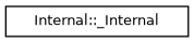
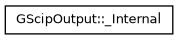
  digraph {
    rankdir=LR
-   n1 [color=black fillcolor=white fontname=Helvetica fontsize=10 height=0.2 label="Internal::_Internal" shape=record style=filled width=0.4]
+   n1 [color=black fillcolor=white fontname=Helvetica fontsize=10 height=0.2 label="GScipOutput::_Internal" shape=record style=filled width=0.4]
  }
